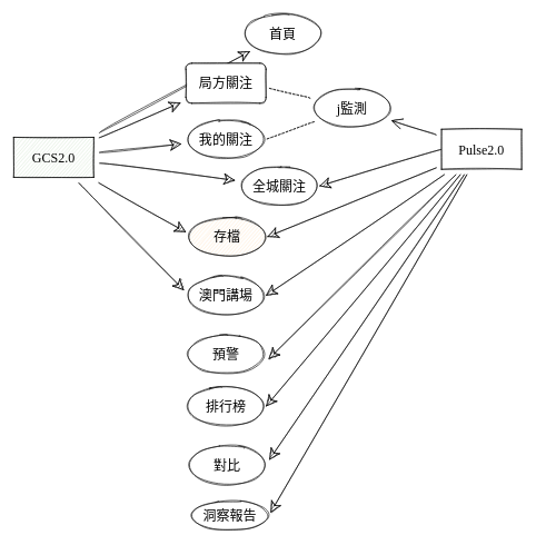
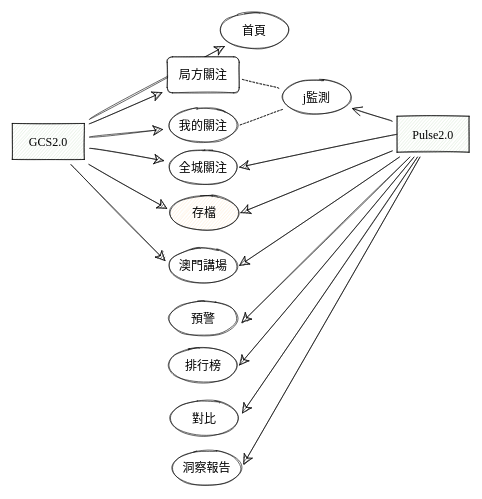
  <mxCell id="0" />
  <mxCell id="1" parent="0" />
  <mxCell id="2" value="" style="edgeStyle=none;curved=1;rounded=0;sketch=1;hachureGap=4;orthogonalLoop=1;jettySize=auto;html=1;fontFamily=Architects Daughter;fontSource=https%3A%2F%2Ffonts.googleapis.com%2Fcss%3Ffamily%3DArchitects%2BDaughter;fontSize=16;endArrow=classic;startSize=14;endSize=14;sourcePerimeterSpacing=8;targetPerimeterSpacing=8;endFill=1;" edge="1" parent="1" source="8" target="9"><mxGeometry relative="1" as="geometry" /></mxCell>
  <mxCell id="3" value="" style="edgeStyle=none;curved=1;rounded=0;sketch=1;hachureGap=4;orthogonalLoop=1;jettySize=auto;html=1;fontFamily=Architects Daughter;fontSource=https%3A%2F%2Ffonts.googleapis.com%2Fcss%3Ffamily%3DArchitects%2BDaughter;fontSize=16;endArrow=classic;startSize=14;endSize=14;sourcePerimeterSpacing=8;targetPerimeterSpacing=8;endFill=1;" edge="1" parent="1" source="8" target="10"><mxGeometry relative="1" as="geometry" /></mxCell>
  <mxCell id="4" value="" style="edgeStyle=none;curved=1;rounded=0;sketch=1;hachureGap=4;orthogonalLoop=1;jettySize=auto;html=1;fontFamily=Architects Daughter;fontSource=https%3A%2F%2Ffonts.googleapis.com%2Fcss%3Ffamily%3DArchitects%2BDaughter;fontSize=16;endArrow=classic;startSize=14;endSize=14;sourcePerimeterSpacing=8;targetPerimeterSpacing=8;endFill=1;" edge="1" parent="1" source="8" target="11"><mxGeometry relative="1" as="geometry" /></mxCell>
  <mxCell id="5" style="edgeStyle=none;curved=1;rounded=0;sketch=1;hachureGap=4;orthogonalLoop=1;jettySize=auto;html=1;fontFamily=Architects Daughter;fontSource=https%3A%2F%2Ffonts.googleapis.com%2Fcss%3Ffamily%3DArchitects%2BDaughter;fontSize=16;endArrow=classic;startSize=14;endSize=14;sourcePerimeterSpacing=8;targetPerimeterSpacing=8;endFill=1;" edge="1" parent="1" source="8" target="12"><mxGeometry relative="1" as="geometry" /></mxCell>
  <mxCell id="6" style="edgeStyle=none;curved=1;rounded=0;sketch=1;hachureGap=4;orthogonalLoop=1;jettySize=auto;html=1;fontFamily=Architects Daughter;fontSource=https%3A%2F%2Ffonts.googleapis.com%2Fcss%3Ffamily%3DArchitects%2BDaughter;fontSize=16;endArrow=classic;startSize=14;endSize=14;sourcePerimeterSpacing=8;targetPerimeterSpacing=8;entryX=-0.017;entryY=0.383;entryDx=0;entryDy=0;entryPerimeter=0;endFill=1;" edge="1" parent="1" source="8" target="13"><mxGeometry relative="1" as="geometry" /></mxCell>
  <mxCell id="7" style="edgeStyle=none;curved=1;rounded=0;sketch=1;hachureGap=4;orthogonalLoop=1;jettySize=auto;html=1;entryX=-0.025;entryY=0.367;entryDx=0;entryDy=0;entryPerimeter=0;fontFamily=Architects Daughter;fontSource=https%3A%2F%2Ffonts.googleapis.com%2Fcss%3Ffamily%3DArchitects%2BDaughter;fontSize=16;endArrow=classic;startSize=14;endSize=14;sourcePerimeterSpacing=8;targetPerimeterSpacing=8;endFill=1;" edge="1" parent="1" source="8" target="14"><mxGeometry relative="1" as="geometry" /></mxCell>
  <mxCell id="8" value="GCS2.0" style="whiteSpace=wrap;html=1;sketch=1;hachureGap=4;fontFamily=Architects Daughter;fontSource=https%3A%2F%2Ffonts.googleapis.com%2Fcss%3Ffamily%3DArchitects%2BDaughter;fontSize=20;fillColor=#d5e8d4;" vertex="1" parent="1"><mxGeometry x="20" y="205" width="120" height="60" as="geometry" /></mxCell>
  <mxCell id="9" value="首頁" style="ellipse;whiteSpace=wrap;html=1;sketch=1;hachureGap=4;fontFamily=Architects Daughter;fontSource=https%3A%2F%2Ffonts.googleapis.com%2Fcss%3Ffamily%3DArchitects%2BDaughter;fontSize=20;" vertex="1" parent="1"><mxGeometry x="363" y="20" width="120" height="60" as="geometry" /></mxCell>
  <mxCell id="10" value="局方關注" style="whiteSpace=wrap;html=1;sketch=1;hachureGap=4;fontFamily=Architects Daughter;fontSource=https%3A%2F%2Ffonts.googleapis.com%2Fcss%3Ffamily%3DArchitects%2BDaughter;fontSize=20;rounded=1;" vertex="1" parent="1"><mxGeometry x="278" y="94" width="120" height="60" as="geometry" /></mxCell>
  <mxCell id="11" value="我的關注" style="ellipse;whiteSpace=wrap;html=1;sketch=1;hachureGap=4;fontFamily=Architects Daughter;fontSource=https%3A%2F%2Ffonts.googleapis.com%2Fcss%3Ffamily%3DArchitects%2BDaughter;fontSize=20;" vertex="1" parent="1"><mxGeometry x="278" y="178" width="120" height="60" as="geometry" /></mxCell>
- <mxCell id="12" value="全城關注" style="ellipse;whiteSpace=wrap;html=1;sketch=1;hachureGap=4;fontFamily=Architects Daughter;fontSource=https%3A%2F%2Ffonts.googleapis.com%2Fcss%3Ffamily%3DArchitects%2BDaughter;fontSize=20;" vertex="1" parent="1"><mxGeometry x="358" y="248" width="120" height="60" as="geometry" /></mxCell>
+ <mxCell id="12" value="全城關注" style="ellipse;whiteSpace=wrap;html=1;sketch=1;hachureGap=4;fontFamily=Architects Daughter;fontSource=https%3A%2F%2Ffonts.googleapis.com%2Fcss%3Ffamily%3DArchitects%2BDaughter;fontSize=20;" vertex="1" parent="1"><mxGeometry x="278" y="248" width="120" height="60" as="geometry" /></mxCell>
  <mxCell id="13" value="存檔" style="ellipse;whiteSpace=wrap;html=1;sketch=1;hachureGap=4;fontFamily=Architects Daughter;fontSource=https%3A%2F%2Ffonts.googleapis.com%2Fcss%3Ffamily%3DArchitects%2BDaughter;fontSize=20;fillColor=#ffe6cc;" vertex="1" parent="1"><mxGeometry x="280" y="324" width="120" height="60" as="geometry" /></mxCell>
  <mxCell id="14" value="澳門講場" style="ellipse;whiteSpace=wrap;html=1;sketch=1;hachureGap=4;fontFamily=Architects Daughter;fontSource=https%3A%2F%2Ffonts.googleapis.com%2Fcss%3Ffamily%3DArchitects%2BDaughter;fontSize=20;" vertex="1" parent="1"><mxGeometry x="278" y="412" width="120" height="60" as="geometry" /></mxCell>
  <mxCell id="15" value="" style="edgeStyle=none;curved=1;rounded=0;sketch=1;hachureGap=4;orthogonalLoop=1;jettySize=auto;html=1;fontFamily=Architects Daughter;fontSource=https%3A%2F%2Ffonts.googleapis.com%2Fcss%3Ffamily%3DArchitects%2BDaughter;fontSize=16;endArrow=open;startSize=14;endSize=14;sourcePerimeterSpacing=8;targetPerimeterSpacing=8;" edge="1" parent="1" source="23" target="26"><mxGeometry relative="1" as="geometry" /></mxCell>
  <mxCell id="16" style="edgeStyle=none;curved=1;rounded=0;sketch=1;hachureGap=4;orthogonalLoop=1;jettySize=auto;html=1;exitX=0;exitY=0.5;exitDx=0;exitDy=0;entryX=1;entryY=0.5;entryDx=0;entryDy=0;fontFamily=Architects Daughter;fontSource=https%3A%2F%2Ffonts.googleapis.com%2Fcss%3Ffamily%3DArchitects%2BDaughter;fontSize=16;endArrow=classic;startSize=14;endSize=14;sourcePerimeterSpacing=8;targetPerimeterSpacing=8;endFill=1;" edge="1" parent="1" source="23" target="12"><mxGeometry relative="1" as="geometry" /></mxCell>
  <mxCell id="17" style="edgeStyle=none;rounded=0;sketch=1;hachureGap=4;orthogonalLoop=1;jettySize=auto;html=1;entryX=1;entryY=0.5;entryDx=0;entryDy=0;fontFamily=Architects Daughter;fontSource=https%3A%2F%2Ffonts.googleapis.com%2Fcss%3Ffamily%3DArchitects%2BDaughter;fontSize=16;endArrow=classic;endFill=1;startSize=14;endSize=14;sourcePerimeterSpacing=8;targetPerimeterSpacing=8;" edge="1" parent="1" source="23" target="13"><mxGeometry relative="1" as="geometry" /></mxCell>
  <mxCell id="18" style="edgeStyle=none;shape=connector;rounded=0;sketch=1;hachureGap=4;orthogonalLoop=1;jettySize=auto;html=1;entryX=1;entryY=0.5;entryDx=0;entryDy=0;labelBackgroundColor=default;strokeColor=default;fontFamily=Architects Daughter;fontSource=https%3A%2F%2Ffonts.googleapis.com%2Fcss%3Ffamily%3DArchitects%2BDaughter;fontSize=16;fontColor=default;endArrow=classic;endFill=1;startSize=14;endSize=14;sourcePerimeterSpacing=8;targetPerimeterSpacing=8;" edge="1" parent="1" source="23" target="14"><mxGeometry relative="1" as="geometry" /></mxCell>
  <mxCell id="19" style="edgeStyle=none;shape=connector;rounded=0;sketch=1;hachureGap=4;orthogonalLoop=1;jettySize=auto;html=1;entryX=1.033;entryY=0.617;entryDx=0;entryDy=0;entryPerimeter=0;labelBackgroundColor=default;strokeColor=default;fontFamily=Architects Daughter;fontSource=https%3A%2F%2Ffonts.googleapis.com%2Fcss%3Ffamily%3DArchitects%2BDaughter;fontSize=16;fontColor=default;endArrow=classic;endFill=1;startSize=14;endSize=14;sourcePerimeterSpacing=8;targetPerimeterSpacing=8;" edge="1" parent="1" source="23" target="27"><mxGeometry relative="1" as="geometry" /></mxCell>
  <mxCell id="20" style="edgeStyle=none;shape=connector;rounded=0;sketch=1;hachureGap=4;orthogonalLoop=1;jettySize=auto;html=1;entryX=1;entryY=0.5;entryDx=0;entryDy=0;labelBackgroundColor=default;strokeColor=default;fontFamily=Architects Daughter;fontSource=https%3A%2F%2Ffonts.googleapis.com%2Fcss%3Ffamily%3DArchitects%2BDaughter;fontSize=16;fontColor=default;endArrow=classic;endFill=1;startSize=14;endSize=14;sourcePerimeterSpacing=8;targetPerimeterSpacing=8;" edge="1" parent="1" source="23" target="28"><mxGeometry relative="1" as="geometry" /></mxCell>
  <mxCell id="21" style="edgeStyle=none;shape=connector;rounded=0;sketch=1;hachureGap=4;orthogonalLoop=1;jettySize=auto;html=1;entryX=1.025;entryY=0.367;entryDx=0;entryDy=0;entryPerimeter=0;labelBackgroundColor=default;strokeColor=default;fontFamily=Architects Daughter;fontSource=https%3A%2F%2Ffonts.googleapis.com%2Fcss%3Ffamily%3DArchitects%2BDaughter;fontSize=16;fontColor=default;endArrow=classic;endFill=1;startSize=14;endSize=14;sourcePerimeterSpacing=8;targetPerimeterSpacing=8;" edge="1" parent="1" source="23" target="29"><mxGeometry relative="1" as="geometry" /></mxCell>
  <mxCell id="22" style="edgeStyle=none;shape=connector;rounded=0;sketch=1;hachureGap=4;orthogonalLoop=1;jettySize=auto;html=1;entryX=1.008;entryY=0.4;entryDx=0;entryDy=0;entryPerimeter=0;labelBackgroundColor=default;strokeColor=default;fontFamily=Architects Daughter;fontSource=https%3A%2F%2Ffonts.googleapis.com%2Fcss%3Ffamily%3DArchitects%2BDaughter;fontSize=16;fontColor=default;endArrow=classic;endFill=1;startSize=14;endSize=14;sourcePerimeterSpacing=8;targetPerimeterSpacing=8;" edge="1" parent="1" source="23" target="30"><mxGeometry relative="1" as="geometry" /></mxCell>
- <mxCell id="23" value="Pulse2.0" style="whiteSpace=wrap;html=1;sketch=1;hachureGap=4;fontFamily=Architects Daughter;fontSource=https%3A%2F%2Ffonts.googleapis.com%2Fcss%3Ffamily%3DArchitects%2BDaughter;fontSize=20;" vertex="1" parent="1"><mxGeometry x="661" y="193" width="120" height="60" as="geometry" /></mxCell>
+ <mxCell id="23" value="Pulse2.0" style="whiteSpace=wrap;html=1;sketch=1;hachureGap=4;fontFamily=Architects Daughter;fontSource=https%3A%2F%2Ffonts.googleapis.com%2Fcss%3Ffamily%3DArchitects%2BDaughter;fontSize=20;fillColor=#d5e8d4;" vertex="1" parent="1"><mxGeometry x="661" y="193" width="120" height="60" as="geometry" /></mxCell>
  <mxCell id="24" style="rounded=0;sketch=1;hachureGap=4;orthogonalLoop=1;jettySize=auto;html=1;entryX=1;entryY=0.5;entryDx=0;entryDy=0;fontFamily=Architects Daughter;fontSource=https%3A%2F%2Ffonts.googleapis.com%2Fcss%3Ffamily%3DArchitects%2BDaughter;fontSize=16;endArrow=none;startSize=14;endSize=14;sourcePerimeterSpacing=8;targetPerimeterSpacing=8;dashed=1;endFill=0;" edge="1" parent="1" source="26" target="11"><mxGeometry relative="1" as="geometry" /></mxCell>
  <mxCell id="25" style="edgeStyle=none;curved=1;rounded=0;sketch=1;hachureGap=4;orthogonalLoop=1;jettySize=auto;html=1;entryX=1.025;entryY=0.617;entryDx=0;entryDy=0;entryPerimeter=0;fontFamily=Architects Daughter;fontSource=https%3A%2F%2Ffonts.googleapis.com%2Fcss%3Ffamily%3DArchitects%2BDaughter;fontSize=16;endArrow=none;startSize=14;endSize=14;sourcePerimeterSpacing=8;targetPerimeterSpacing=8;dashed=1;endFill=0;" edge="1" parent="1" source="26" target="10"><mxGeometry relative="1" as="geometry" /></mxCell>
  <mxCell id="26" value="j監測" style="ellipse;whiteSpace=wrap;html=1;sketch=1;hachureGap=4;fontFamily=Architects Daughter;fontSource=https%3A%2F%2Ffonts.googleapis.com%2Fcss%3Ffamily%3DArchitects%2BDaughter;fontSize=20;" vertex="1" parent="1"><mxGeometry x="467" y="131" width="120" height="60" as="geometry" /></mxCell>
  <mxCell id="27" value="預警" style="ellipse;whiteSpace=wrap;html=1;sketch=1;hachureGap=4;fontFamily=Architects Daughter;fontSource=https%3A%2F%2Ffonts.googleapis.com%2Fcss%3Ffamily%3DArchitects%2BDaughter;fontSize=20;" vertex="1" parent="1"><mxGeometry x="278" y="500" width="120" height="60" as="geometry" /></mxCell>
  <mxCell id="28" value="排行榜" style="ellipse;whiteSpace=wrap;html=1;sketch=1;hachureGap=4;fontFamily=Architects Daughter;fontSource=https%3A%2F%2Ffonts.googleapis.com%2Fcss%3Ffamily%3DArchitects%2BDaughter;fontSize=20;" vertex="1" parent="1"><mxGeometry x="278" y="578" width="120" height="60" as="geometry" /></mxCell>
  <mxCell id="29" value="對比" style="ellipse;whiteSpace=wrap;html=1;sketch=1;hachureGap=4;fontFamily=Architects Daughter;fontSource=https%3A%2F%2Ffonts.googleapis.com%2Fcss%3Ffamily%3DArchitects%2BDaughter;fontSize=20;" vertex="1" parent="1"><mxGeometry x="280" y="666" width="120" height="60" as="geometry" /></mxCell>
- <mxCell id="30" value="洞察報告" style="ellipse;whiteSpace=wrap;html=1;sketch=1;hachureGap=4;fontFamily=Architects Daughter;fontSource=https%3A%2F%2Ffonts.googleapis.com%2Fcss%3Ffamily%3DArchitects%2BDaughter;fontSize=20;" vertex="1" parent="1"><mxGeometry x="284" y="749" width="120" height="45" as="geometry" /></mxCell>
+ <mxCell id="30" value="洞察報告" style="ellipse;whiteSpace=wrap;html=1;sketch=1;hachureGap=4;fontFamily=Architects Daughter;fontSource=https%3A%2F%2Ffonts.googleapis.com%2Fcss%3Ffamily%3DArchitects%2BDaughter;fontSize=20;" vertex="1" parent="1"><mxGeometry x="284" y="749" width="120" height="60" as="geometry" /></mxCell>
